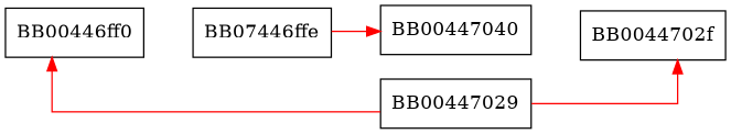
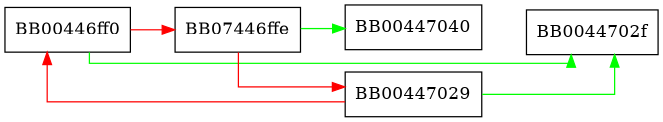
  digraph {
    rankdir=LR
    splines=ortho
    node [shape=box]
    edge [color=red]
    BB00446ff0
    BB0044702f
    n3 [label=BB07446ffe]
    BB00447040
    BB00447029
-   n3 -> BB00447040
+   BB00446ff0 -> BB0044702f [color=green]
+   BB00446ff0 -> n3
+   n3 -> BB00447040 [color=green]
+   n3 -> BB00447029
    BB00447029 -> BB00446ff0
-   BB00447029 -> BB0044702f
+   BB00447029 -> BB0044702f [color=green]
  }
